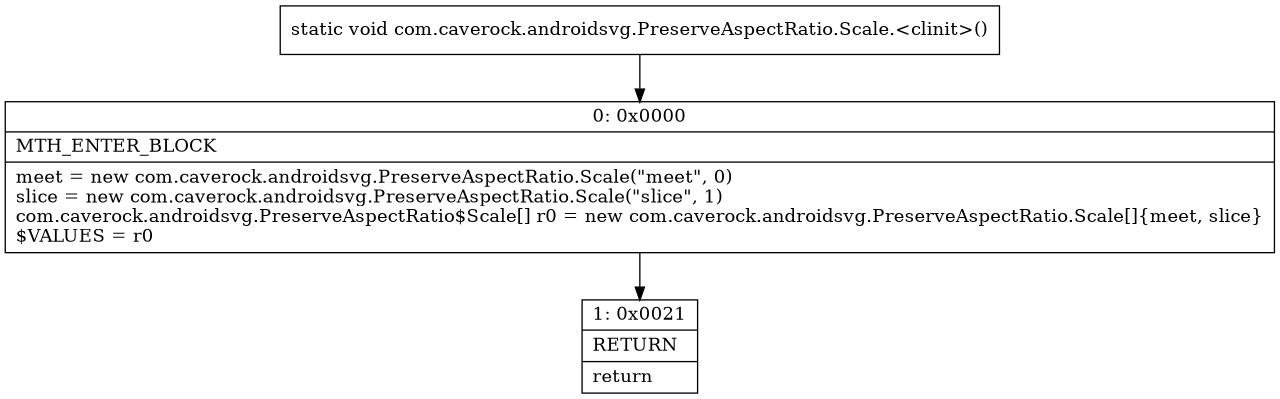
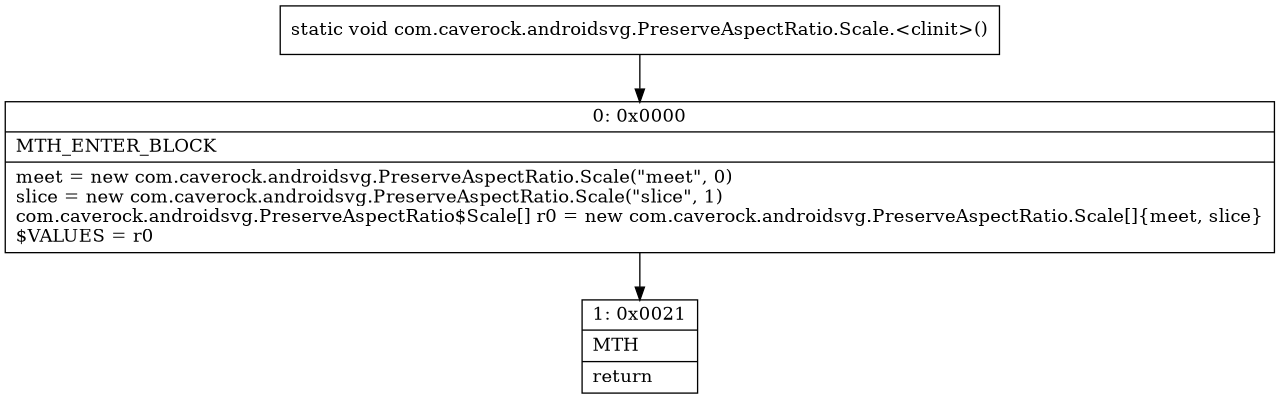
  digraph {
    node [shape=record]
    n1 [label="{0\:\ 0x0000|MTH_ENTER_BLOCK\l|meet = new com.caverock.androidsvg.PreserveAspectRatio.Scale(\"meet\", 0)\lslice = new com.caverock.androidsvg.PreserveAspectRatio.Scale(\"slice\", 1)\lcom.caverock.androidsvg.PreserveAspectRatio$Scale[] r0 = new com.caverock.androidsvg.PreserveAspectRatio.Scale[]\{meet, slice\}\l$VALUES = r0\l}"]
-   n2 [label="{1\:\ 0x0021|RETURN\l|return\l}"]
+   n2 [label="{1\:\ 0x0021|MTH\l|return\l}"]
    n3 [label="{static void com.caverock.androidsvg.PreserveAspectRatio.Scale.\<clinit\>() }"]
    n1 -> n2
    n3 -> n1
  }
